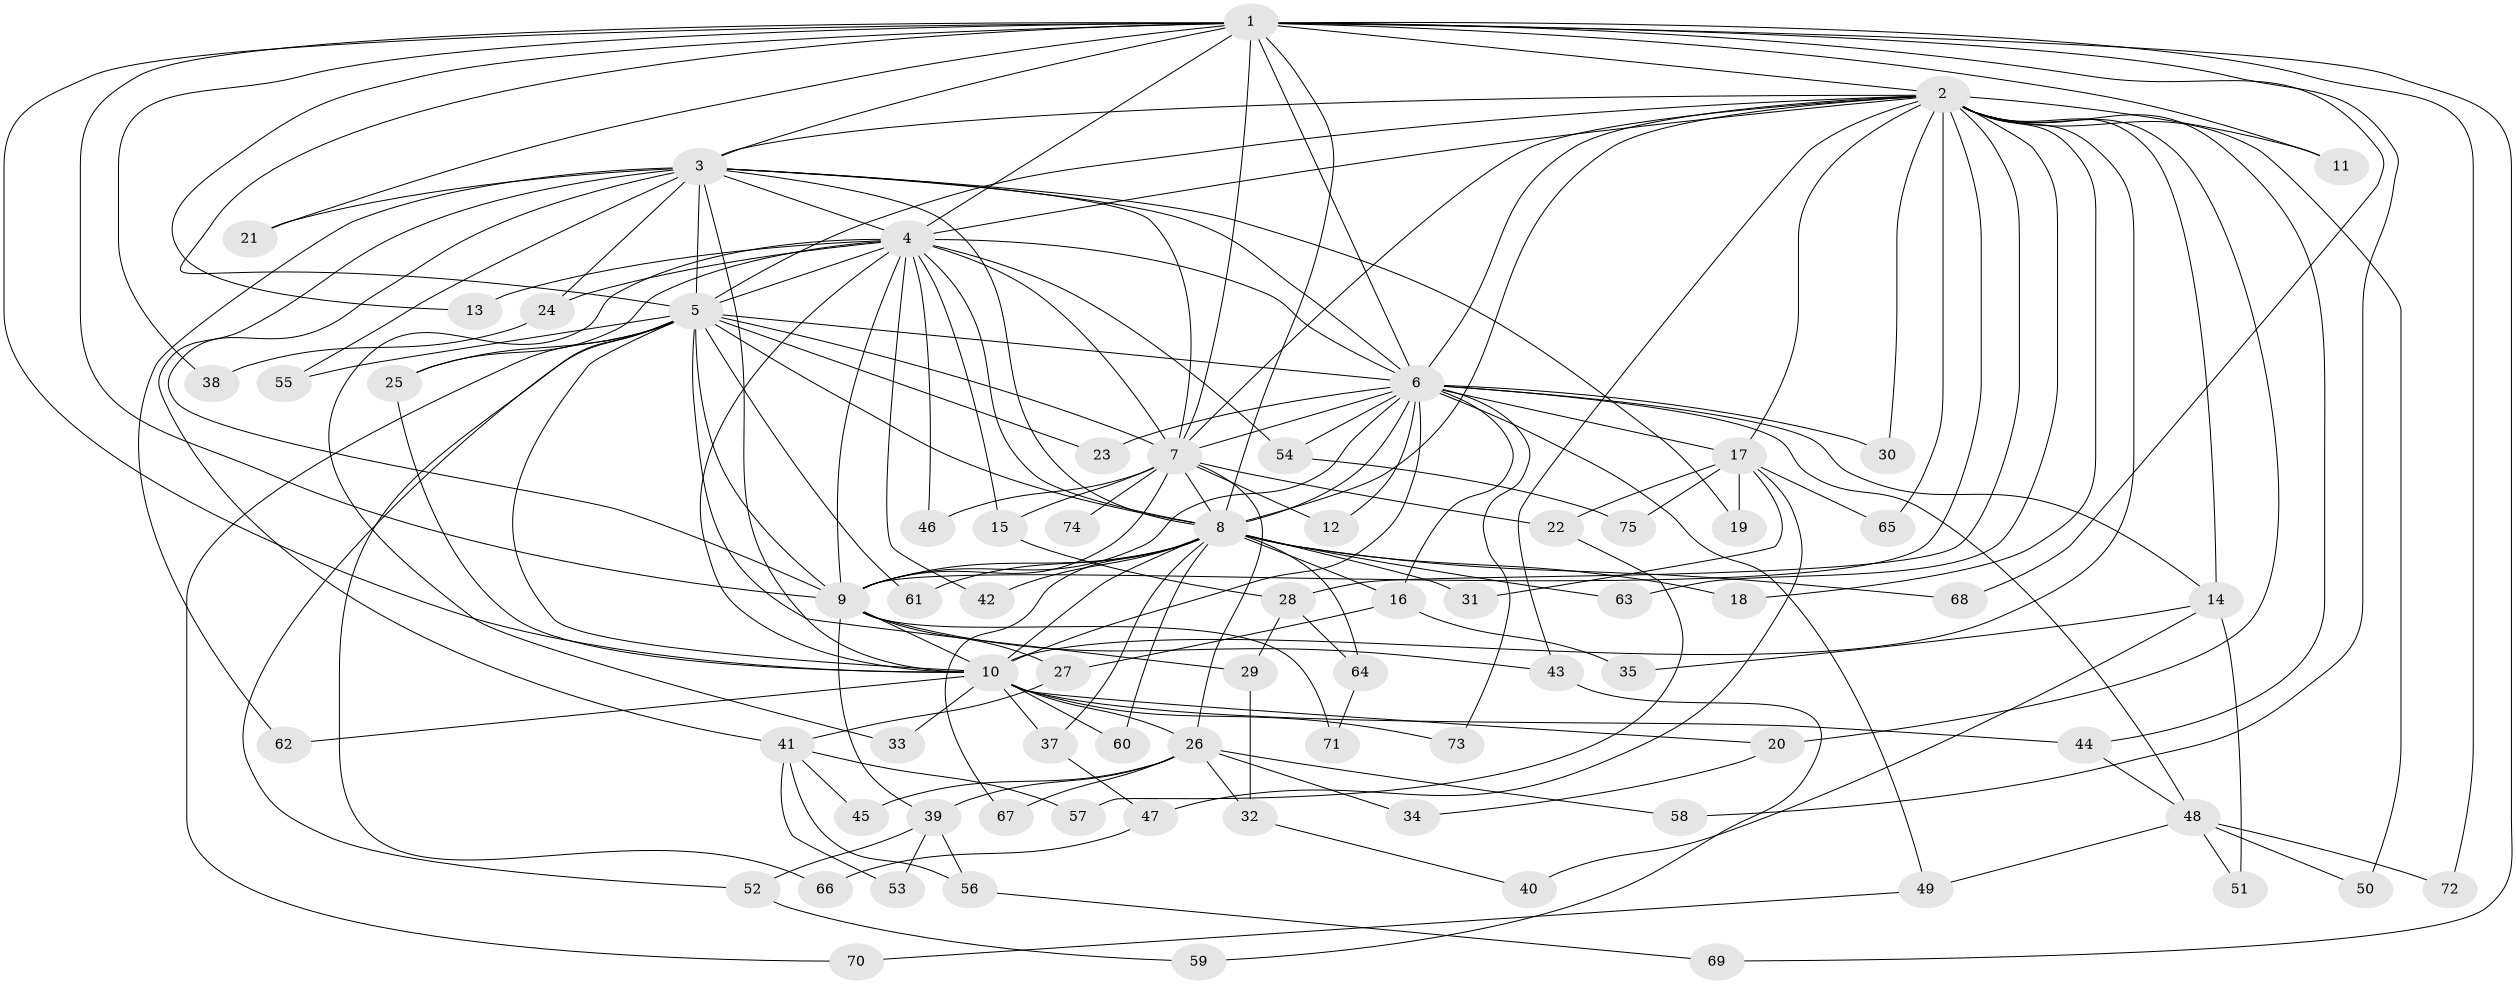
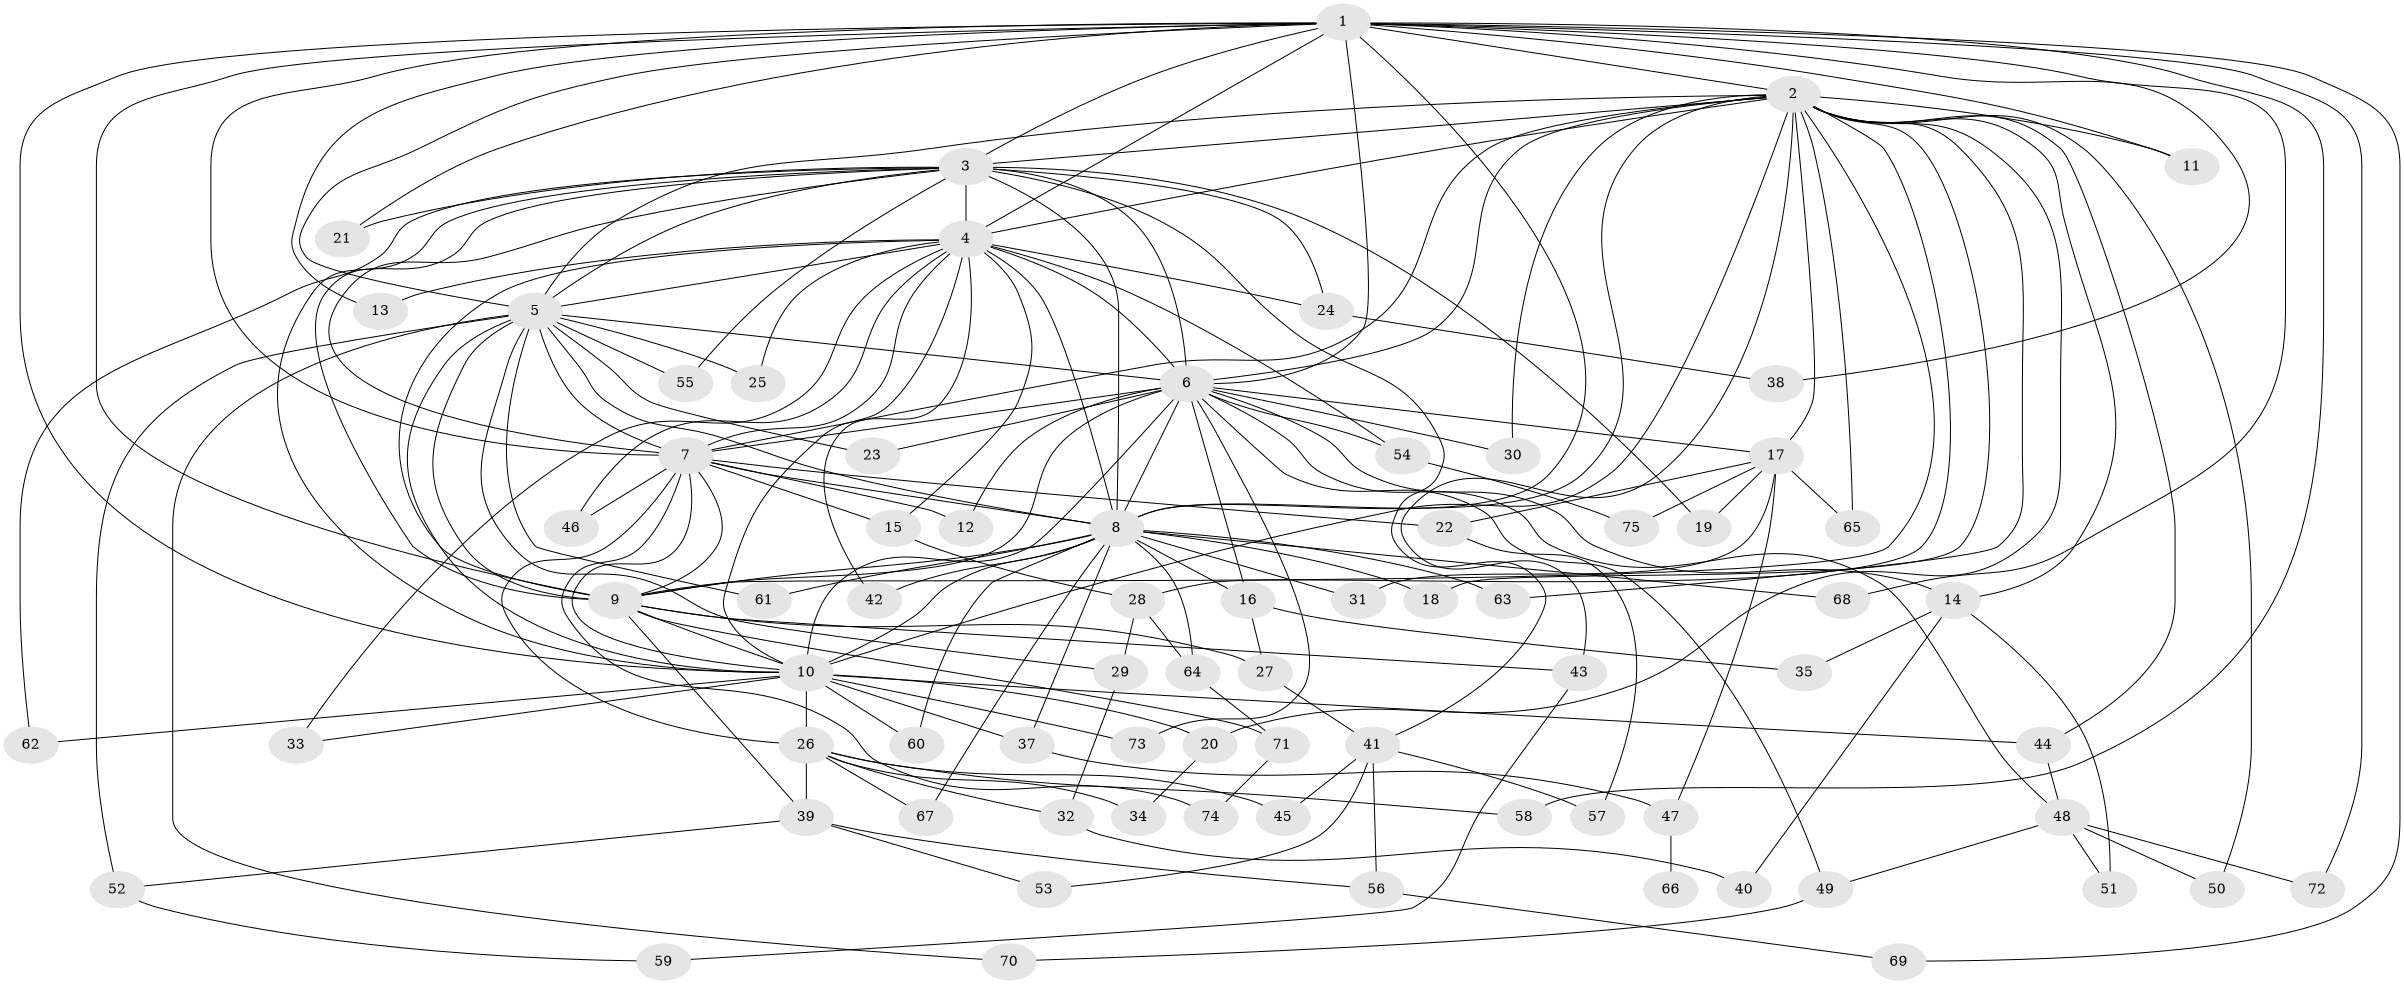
  graph {
    node [color=gray90 style=filled]
    1
    2
    3
    4
    5
    6
    7
    8
    9
    10
    11
    13
    21
    38
    58
    68
    69
    72
    14
    17
    18
    20
    28
    30
    43
    44
    50
    63
    65
    19
    24
    41
    55
    62
    15
    25
    33
    42
    46
    54
    23
    29
    52
    61
    66
    70
    12
    16
    48
    49
    73
    22
    26
    74
    31
    37
    60
    64
    67
    27
    39
    71
    35
    40
    51
    47
    75
    34
    59
    57
    45
    53
    56
    32
    1 -- 2
    1 -- 3
    1 -- 4
    1 -- 5
    1 -- 6
    1 -- 7
    1 -- 8
    1 -- 9
    1 -- 10
    1 -- 11
    1 -- 13
    1 -- 21
    1 -- 38
    1 -- 58
    1 -- 68
    1 -- 69
    1 -- 72
    2 -- 3
    2 -- 4
    2 -- 5
    2 -- 6
    2 -- 7
    2 -- 8
    2 -- 9
    2 -- 10
    2 -- 11
    2 -- 14
    2 -- 17
    2 -- 18
    2 -- 20
    2 -- 28
    2 -- 30
    2 -- 43
    2 -- 44
    2 -- 50
    2 -- 63
    2 -- 65
    3 -- 4
    3 -- 5
    3 -- 6
    3 -- 7
    3 -- 8
    3 -- 9
    3 -- 10
    3 -- 21
    3 -- 19
    3 -- 24
    3 -- 41
    3 -- 55
    3 -- 62
    4 -- 5
    4 -- 6
    4 -- 7
    4 -- 8
    4 -- 9
    4 -- 10
    4 -- 13
    4 -- 24
    4 -- 15
    4 -- 25
    4 -- 33
    4 -- 42
    4 -- 46
    4 -- 54
    5 -- 6
    5 -- 7
    5 -- 8
    5 -- 9
    5 -- 10
    5 -- 55
    5 -- 25
    5 -- 23
    5 -- 29
    5 -- 52
    5 -- 61
-   5 -- 66
    5 -- 70
    6 -- 7
    6 -- 8
    6 -- 9
    6 -- 10
    6 -- 14
    6 -- 17
    6 -- 30
    6 -- 54
    6 -- 23
    6 -- 12
    6 -- 16
    6 -- 48
    6 -- 49
    6 -- 73
    7 -- 8
    7 -- 9
-   25 -- 10
+   7 -- 10
    7 -- 15
    7 -- 46
    7 -- 12
    7 -- 22
    7 -- 26
    7 -- 74
    8 -- 9
    8 -- 10
    8 -- 68
    8 -- 18
    8 -- 63
    8 -- 42
    8 -- 61
    8 -- 16
    8 -- 31
    8 -- 37
    8 -- 60
    8 -- 64
    8 -- 67
    9 -- 10
    9 -- 43
    9 -- 27
    9 -- 39
    9 -- 71
    10 -- 20
    10 -- 44
    10 -- 62
    10 -- 33
    10 -- 73
    10 -- 26
    10 -- 37
    10 -- 60
    14 -- 35
    14 -- 40
    14 -- 51
    17 -- 65
    17 -- 19
    17 -- 22
    17 -- 31
    17 -- 47
    17 -- 75
    20 -- 34
    28 -- 29
    28 -- 64
    43 -- 59
    44 -- 48
    24 -- 38
    41 -- 57
    41 -- 45
    41 -- 53
    41 -- 56
    15 -- 28
    54 -- 75
    29 -- 32
    52 -- 59
    16 -- 27
    16 -- 35
    48 -- 72
    48 -- 50
    48 -- 49
    48 -- 51
    49 -- 70
    22 -- 57
    26 -- 58
    26 -- 67
    26 -- 39
    26 -- 34
    26 -- 45
    26 -- 32
    37 -- 47
    64 -- 71
    27 -- 41
    39 -- 52
    39 -- 53
    39 -- 56
+   71 -- 74
    47 -- 66
    56 -- 69
    32 -- 40
  }
